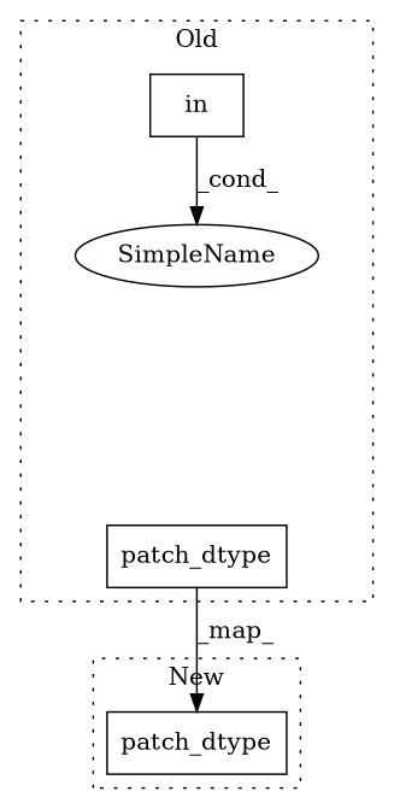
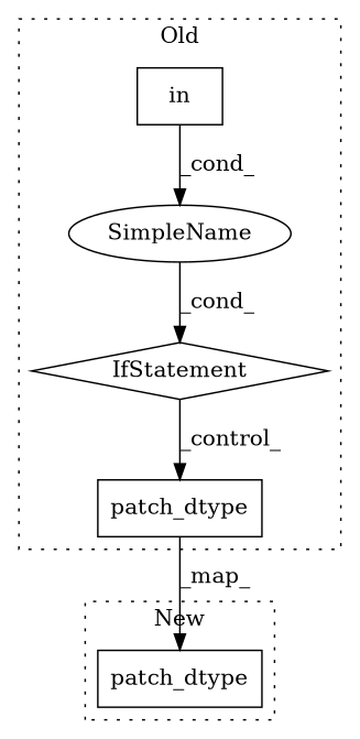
  digraph {
    node [a=32 l="12,1" shape=box]
    n1 [label=patch_dtype s="11196,11234"]
    n2 [a=105 l=22 label=in s=11162]
+   n3 [a=25 l="10,2" label=IfStatement s="11152,11184" shape=diamond]
    n4 [a=42 label=SimpleName shape=ellipse l=""]
    n5 [label=patch_dtype s="11099,11137"]
    subgraph cluster_1 {
      label=Old
      style=dotted
      n1
      n2
+     n3
      n4
    }
    subgraph cluster_2 {
      label=New
      style=dotted
      n5
    }
    n1 -> n5 [label=_map_]
    n2 -> n4 [label=_cond_]
+   n3 -> n1 [label=_control_]
+   n4 -> n3 [label=_cond_]
  }
